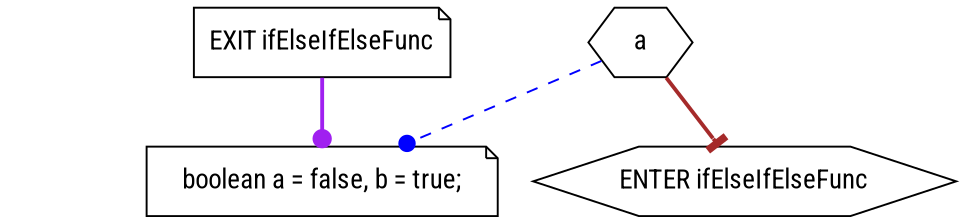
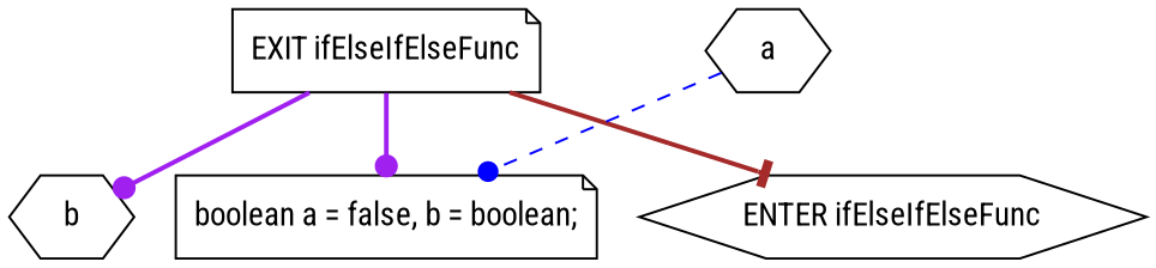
  digraph {
    fontname="Roboto Condensed"
    node [fontname="Roboto Condensed" shape=hexagon]
    edge [arrowhead=dot color=purple fontname="Roboto Condensed" style=bold]
    n1 [label="ENTER ifElseIfElseFunc"]
    n2 [label="EXIT ifElseIfElseFunc" shape=note]
-   n4 [label="boolean a = false, b = true;" shape=note]
+   n3 [label=b]
+   n4 [label="boolean a = false, b = boolean;" shape=note]
    n5 [label=a]
-   n5 -> n1 [arrowhead=tee color=brown]
+   n2 -> n1 [arrowhead=tee color=brown]
+   n2 -> n3
    n2 -> n4
    n5 -> n4 [color=blue style=dashed]
  }
